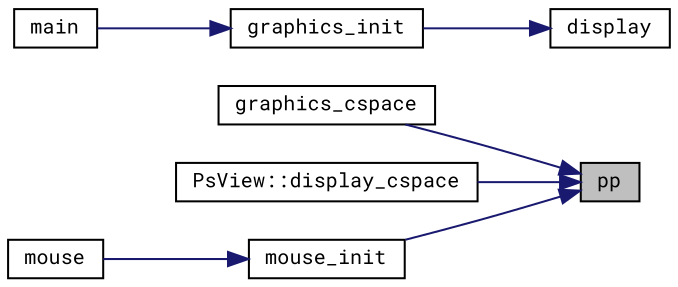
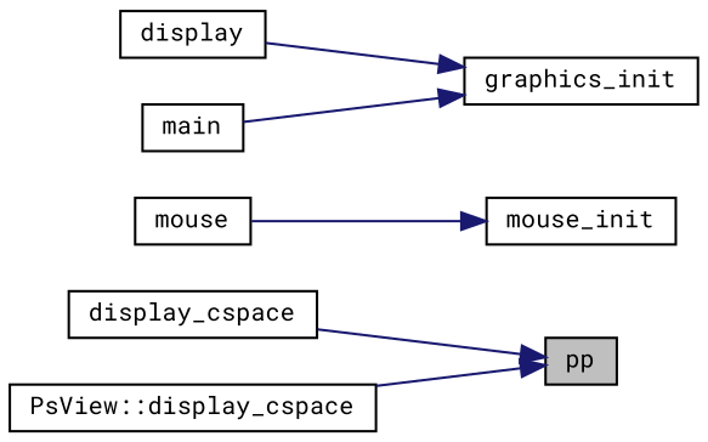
  digraph {
    fontname="Roboto Mono"
    rankdir=RL
    node [color=black fillcolor=white fontname="Roboto Mono" fontsize=10 shape=record style=filled]
    edge [color=midnightblue dir=back fontname="Roboto Mono" fontsize=10 labelfontname=Helvetica labelfontsize=10 style=solid]
    n1 [fillcolor=grey75 fontcolor=black height=0.2 label=pp width=0.4]
-   n2 [height=0.2 label=graphics_cspace width=0.4]
+   n2 [height=0.2 label=display_cspace width=0.4]
    n3 [height=0.2 label="PsView::display_cspace" width=0.4]
    n4 [height=0.2 label=mouse_init width=0.4]
    n5 [height=0.2 label=mouse width=0.4]
    n6 [height=0.2 label=display width=0.4]
    n7 [height=0.2 label=graphics_init width=0.4]
    n8 [height=0.2 label=main width=0.4]
    n1 -> n2
    n1 -> n3
-   n1 -> n4
    n4 -> n5
-   n6 -> n7
+   n7 -> n6
    n7 -> n8
  }
